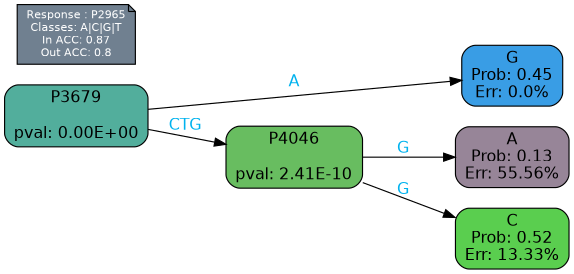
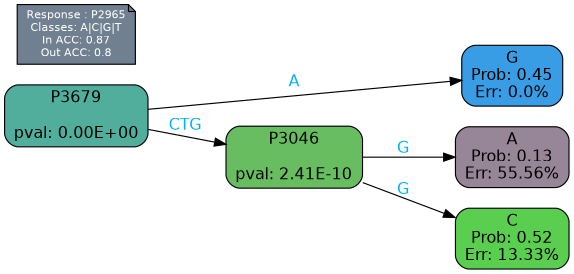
  digraph {
    rankdir=LR
    ranksep=equally
    splines=polylines
    node [color=black fontname=helvetica shape=box style="filled, rounded"]
    edge [fontcolor=deepskyblue2 fontname=helvetica]
    n1 [fillcolor="#399de5" label="G\nProb: 0.45\nErr: 0.0%"]
    n2 [fillcolor="#978598" label="A\nProb: 0.13\nErr: 55.56%"]
    n3 [fillcolor="#5ace4f" label="C\nProb: 0.52\nErr: 13.33%"]
    n4 [align=left fillcolor=slategray fontcolor=white fontsize=10 label="Response : P2965\nClasses: A|C|G|T\nIn ACC: 0.87\nOut ACC: 0.8\n" shape=note style=filled]
    n5 [fillcolor="#52ae9c" label="P3679\n\npval: 0.00E+00"]
-   n6 [fillcolor="#68bd60" label="P4046\n\npval: 2.41E-10"]
+   n6 [fillcolor="#68bd60" label="P3046\n\npval: 2.41E-10"]
    subgraph sub_1 {
      rank=same
      n1
      n2
      n3
    }
    subgraph sub_2 {
      rank=same
      n4
      n5
    }
    n5 -> n1 [label=A]
    n5 -> n6 [label=CTG]
    n6 -> n2 [label=G]
    n6 -> n3 [label=G]
  }
